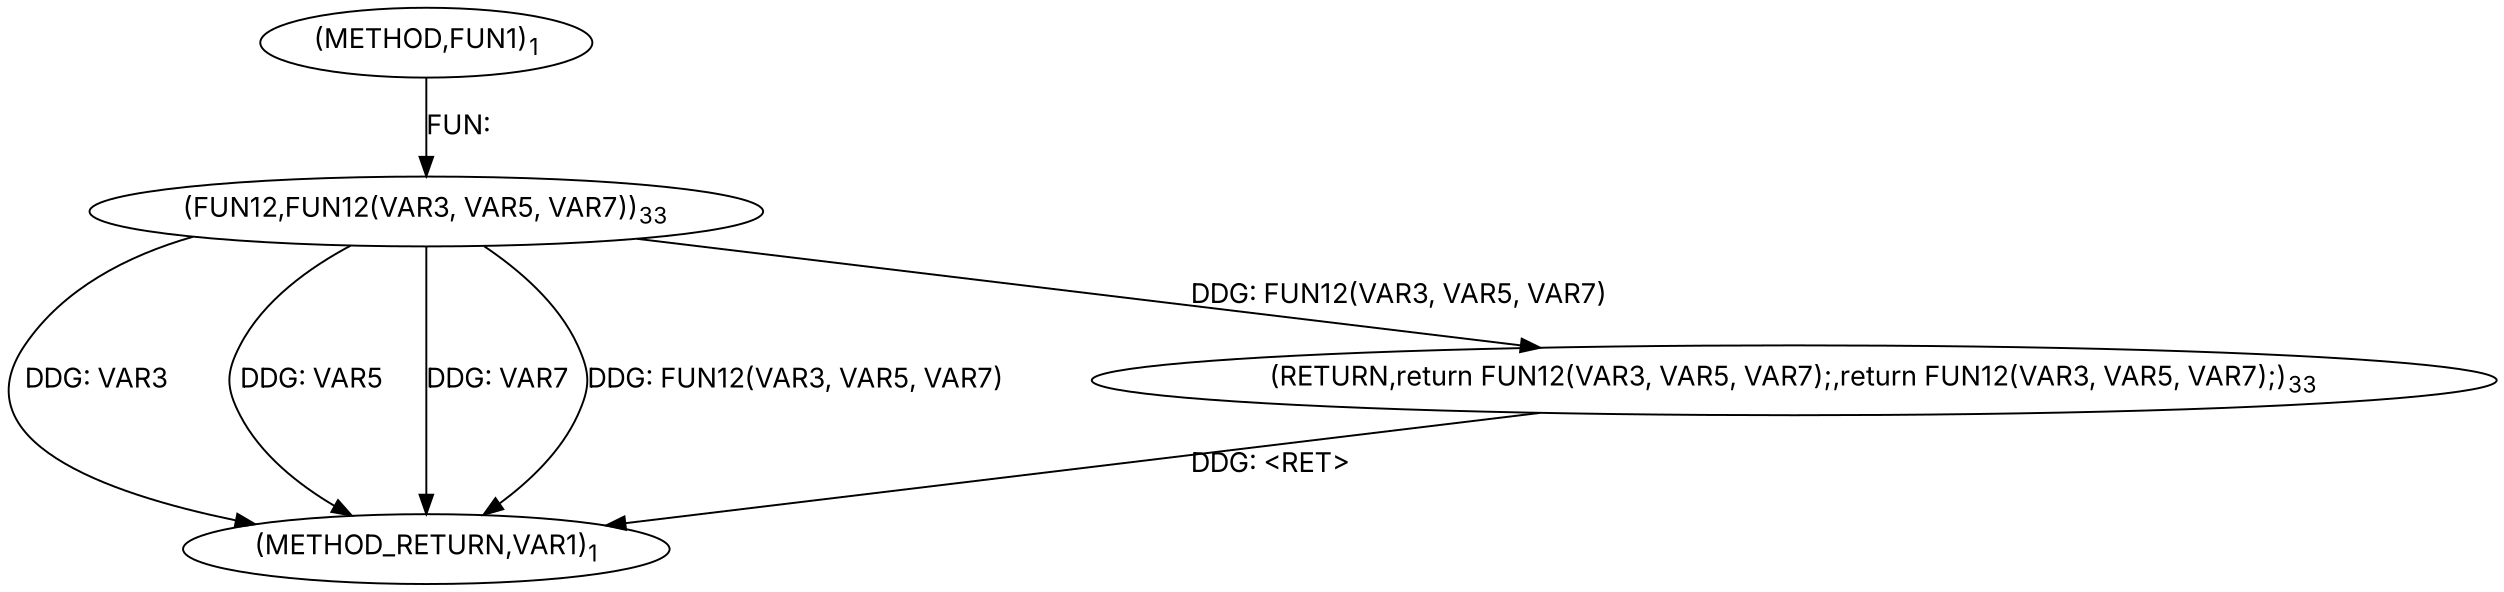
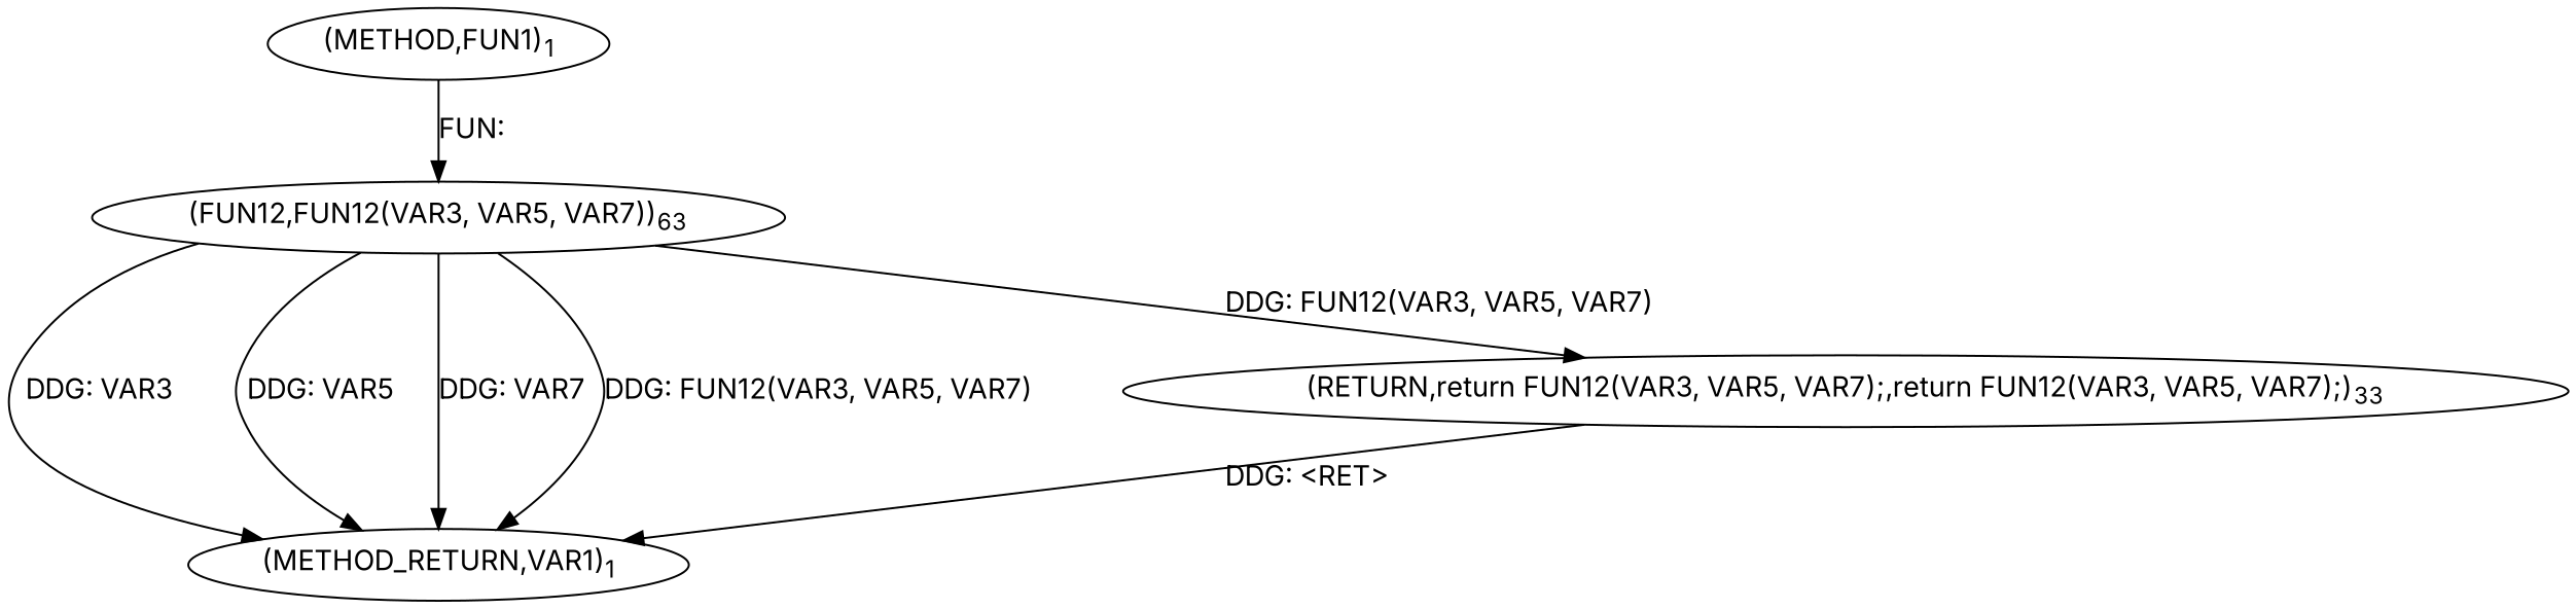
  digraph {
    fontname=Inter
    node [fontname=Inter]
    edge [fontname=Inter]
    n1 [label=<(METHOD,FUN1)<SUB>1</SUB>>]
-   n2 [label=<(FUN12,FUN12(VAR3, VAR5, VAR7))<SUB>33</SUB>>]
+   n2 [label=<(FUN12,FUN12(VAR3, VAR5, VAR7))<SUB>63</SUB>>]
    n3 [label=<(METHOD_RETURN,VAR1)<SUB>1</SUB>>]
    n4 [label=<(RETURN,return FUN12(VAR3, VAR5, VAR7);,return FUN12(VAR3, VAR5, VAR7);)<SUB>33</SUB>>]
    n1 -> n2 [label="FUN: "]
    n2 -> n3 [label="DDG: VAR3"]
    n2 -> n3 [label="DDG: VAR5"]
    n2 -> n3 [label="DDG: VAR7"]
    n2 -> n3 [label="DDG: FUN12(VAR3, VAR5, VAR7)"]
    n2 -> n4 [label="DDG: FUN12(VAR3, VAR5, VAR7)"]
    n4 -> n3 [label="DDG: &lt;RET&gt;"]
  }
